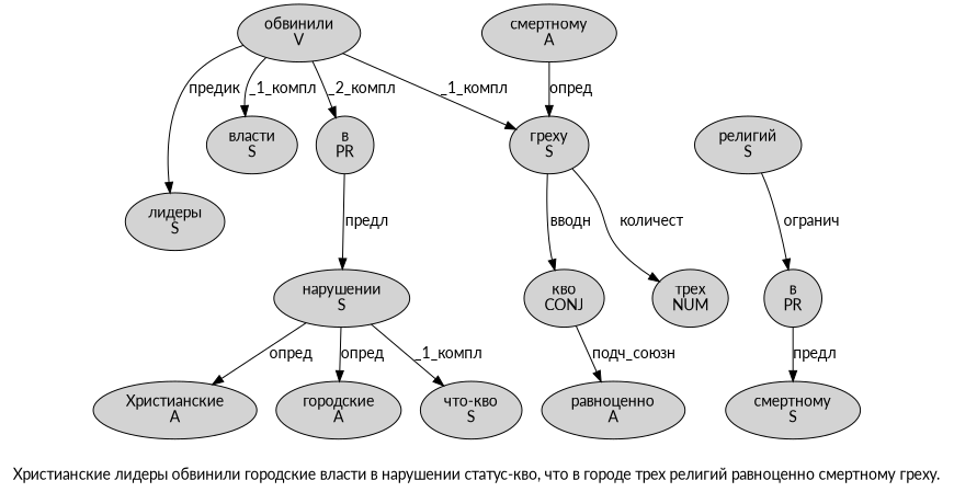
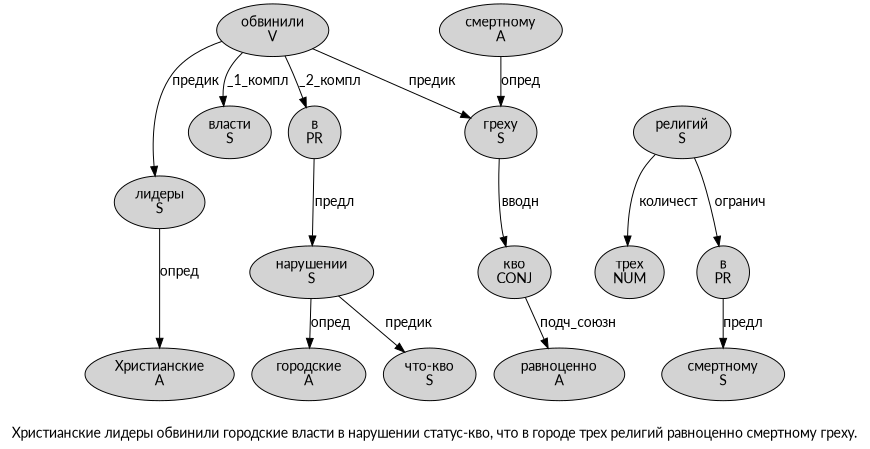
  digraph {
    fontname=Lato
    label="Христианские лидеры обвинили городские власти в нарушении статус-кво, что в городе трех религий равноценно смертному греху."
    node [fillcolor=lightgray fontname=Lato penwidth=1 shape=ellipse style=filled]
    edge [fontname=Lato]
    n1 [label="Христианские\nA"]
    n2 [label="лидеры\nS"]
    n3 [label="обвинили\nV"]
    n4 [label="власти\nS"]
    n5 [label="в\nPR"]
    n6 [label="греху\nS"]
    n7 [label="нарушении\nS"]
    n8 [label="кво\nCONJ"]
    n9 [label="городские\nA"]
    n10 [label="что-кво\nS"]
    n11 [label="равноценно\nA"]
    n12 [label="в\nPR"]
    n13 [label="смертному\nS"]
    n14 [label="трех\nNUM"]
    n15 [label="религий\nS"]
    n16 [label="смертному\nA"]
-   n7 -> n1 [label="опред"]
+   n2 -> n1 [label="опред"]
    n3 -> n2 [label="предик"]
    n3 -> n4 [label="_1_компл"]
    n3 -> n5 [label="_2_компл"]
-   n3 -> n6 [label="_1_компл"]
+   n3 -> n6 [label="предик"]
    n5 -> n7 [label="предл"]
    n6 -> n8 [label="вводн"]
    n7 -> n9 [label="опред"]
-   n7 -> n10 [label="_1_компл"]
+   n7 -> n10 [label="предик"]
    n8 -> n11 [label="подч_союзн"]
    n12 -> n13 [label="предл"]
    n15 -> n12 [label="огранич"]
-   n6 -> n14 [label="количест"]
+   n15 -> n14 [label="количест"]
    n16 -> n6 [label="опред"]
  }
